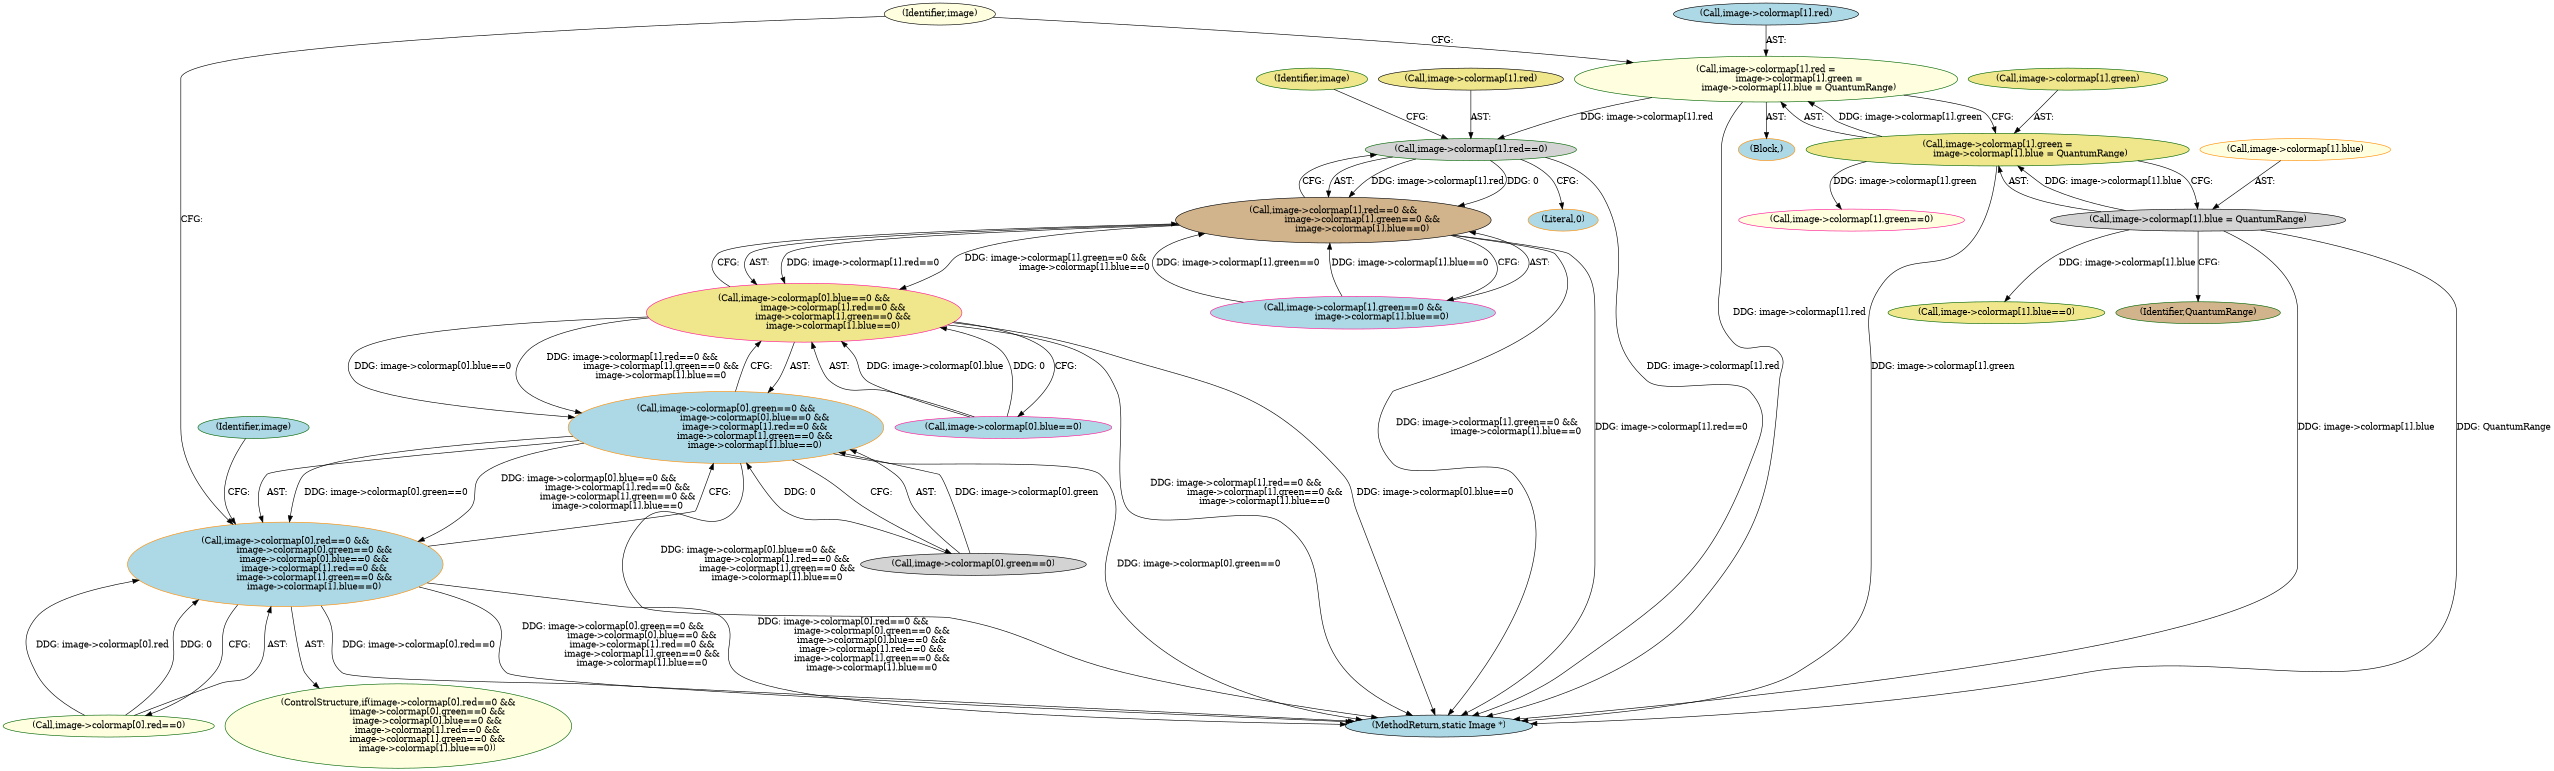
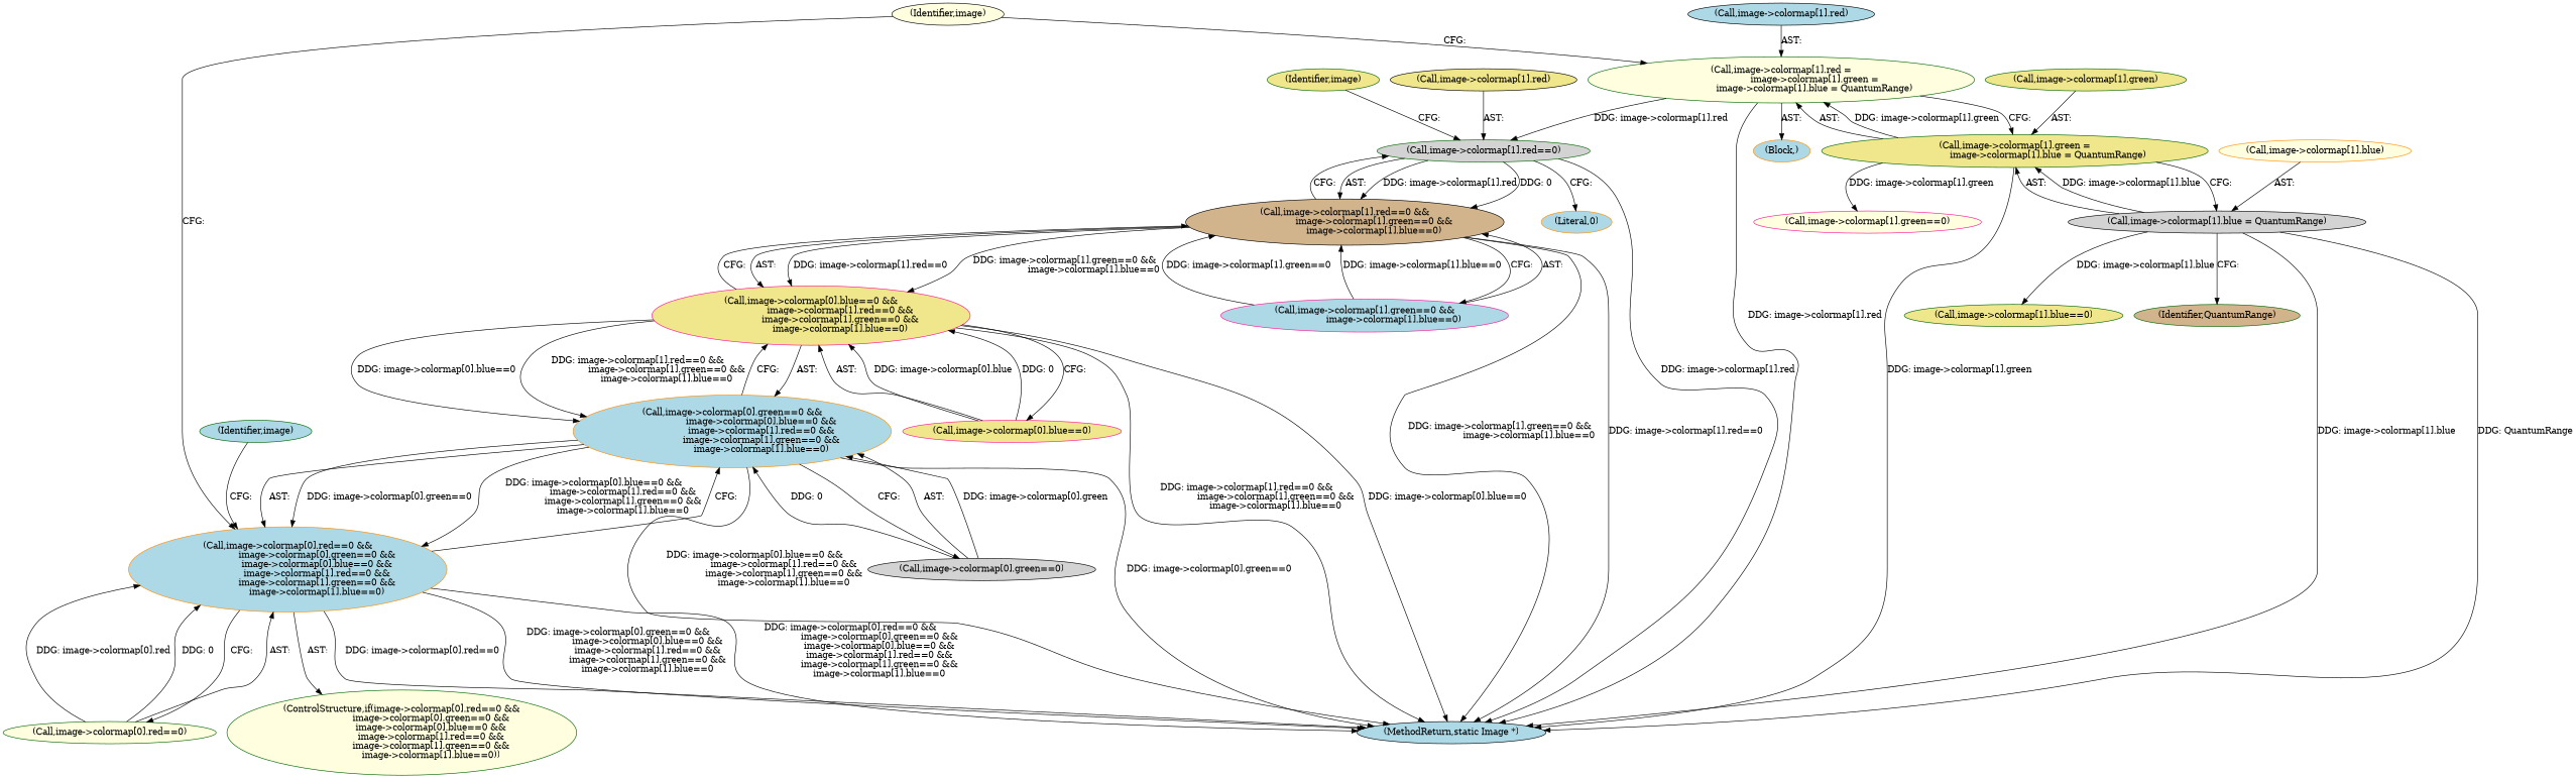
  digraph {
    node [color=darkgreen fillcolor=lightblue style=filled]
    n1 [fillcolor=lightyellow label="(Call,image->colormap[1].red =\n                        image->colormap[1].green =\n                        image->colormap[1].blue = QuantumRange)"]
    n2 [fillcolor=khaki label="(Call,image->colormap[1].green =\n                        image->colormap[1].blue = QuantumRange)"]
    n3 [fillcolor=lightgrey label="(Call,image->colormap[1].red==0)"]
    n4 [color=black label="(MethodReturn,static Image *)"]
    n5 [color=darkorange label="(Block,)"]
    n6 [color=black fillcolor=lightgrey label="(Call,image->colormap[1].blue = QuantumRange)"]
    n7 [color=deeppink fillcolor=lightyellow label="(Call,image->colormap[1].green==0)"]
    n8 [color=black fillcolor=tan label="(Call,image->colormap[1].red==0 &&\n                     image->colormap[1].green==0 &&\n                     image->colormap[1].blue==0)"]
    n9 [color=darkorange label="(Literal,0)"]
    n10 [fillcolor=khaki label="(Call,image->colormap[1].blue==0)"]
    n11 [fillcolor=tan label="(Identifier,QuantumRange)"]
    n12 [color=deeppink fillcolor=khaki label="(Call,image->colormap[0].blue==0 &&\n                     image->colormap[1].red==0 &&\n                     image->colormap[1].green==0 &&\n                     image->colormap[1].blue==0)"]
    n13 [color=deeppink label="(Call,image->colormap[1].green==0 &&\n                     image->colormap[1].blue==0)"]
    n14 [color=darkorange label="(Call,image->colormap[0].green==0 &&\n                     image->colormap[0].blue==0 &&\n                     image->colormap[1].red==0 &&\n                     image->colormap[1].green==0 &&\n                     image->colormap[1].blue==0)"]
-   n15 [color=deeppink label="(Call,image->colormap[0].blue==0)"]
+   n15 [color=deeppink fillcolor=khaki label="(Call,image->colormap[0].blue==0)"]
    n16 [color=darkorange label="(Call,image->colormap[0].red==0 &&\n                     image->colormap[0].green==0 &&\n                     image->colormap[0].blue==0 &&\n                     image->colormap[1].red==0 &&\n                     image->colormap[1].green==0 &&\n                     image->colormap[1].blue==0)"]
    n17 [color=black fillcolor=lightgrey label="(Call,image->colormap[0].green==0)"]
    n18 [fillcolor=lightyellow label="(Call,image->colormap[0].red==0)"]
    n19 [fillcolor=lightyellow label="(ControlStructure,if(image->colormap[0].red==0 &&\n                     image->colormap[0].green==0 &&\n                     image->colormap[0].blue==0 &&\n                     image->colormap[1].red==0 &&\n                     image->colormap[1].green==0 &&\n                     image->colormap[1].blue==0))"]
    n20 [color=black fillcolor=lightyellow label="(Identifier,image)"]
    n21 [label="(Identifier,image)"]
    n22 [color=black label="(Call,image->colormap[1].red)"]
    n23 [color=darkorange fillcolor=lightyellow label="(Call,image->colormap[1].blue)"]
    n24 [fillcolor=khaki label="(Call,image->colormap[1].green)"]
    n25 [fillcolor=khaki label="(Identifier,image)"]
    n26 [color=black fillcolor=khaki label="(Call,image->colormap[1].red)"]
    n1 -> n2 [label="CFG: "]
    n1 -> n3 [label="DDG: image->colormap[1].red"]
    n1 -> n4 [label="DDG: image->colormap[1].red"]
    n1 -> n5 [label="AST: "]
    n2 -> n1 [label="AST: "]
    n2 -> n1 [label="DDG: image->colormap[1].green"]
    n2 -> n4 [label="DDG: image->colormap[1].green"]
    n2 -> n6 [label="CFG: "]
    n2 -> n7 [label="DDG: image->colormap[1].green"]
    n3 -> n4 [label="DDG: image->colormap[1].red"]
    n3 -> n8 [label="AST: "]
    n3 -> n8 [label="DDG: image->colormap[1].red"]
    n3 -> n8 [label="DDG: 0"]
    n3 -> n9 [label="CFG: "]
    n6 -> n2 [label="AST: "]
    n6 -> n2 [label="DDG: image->colormap[1].blue"]
    n6 -> n4 [label="DDG: image->colormap[1].blue"]
    n6 -> n4 [label="DDG: QuantumRange"]
    n6 -> n10 [label="DDG: image->colormap[1].blue"]
    n6 -> n11 [label="CFG: "]
    n8 -> n3 [label="CFG: "]
    n8 -> n4 [label="DDG: image->colormap[1].green==0 &&\n                     image->colormap[1].blue==0"]
    n8 -> n4 [label="DDG: image->colormap[1].red==0"]
    n8 -> n12 [label="AST: "]
    n8 -> n12 [label="DDG: image->colormap[1].red==0"]
    n8 -> n12 [label="DDG: image->colormap[1].green==0 &&\n                     image->colormap[1].blue==0"]
    n8 -> n13 [label="CFG: "]
    n12 -> n4 [label="DDG: image->colormap[1].red==0 &&\n                     image->colormap[1].green==0 &&\n                     image->colormap[1].blue==0"]
    n12 -> n4 [label="DDG: image->colormap[0].blue==0"]
    n12 -> n8 [label="CFG: "]
    n12 -> n14 [label="AST: "]
    n12 -> n14 [label="DDG: image->colormap[0].blue==0"]
    n12 -> n14 [label="DDG: image->colormap[1].red==0 &&\n                     image->colormap[1].green==0 &&\n                     image->colormap[1].blue==0"]
    n12 -> n15 [label="CFG: "]
    n13 -> n8 [label="AST: "]
    n13 -> n8 [label="DDG: image->colormap[1].green==0"]
    n13 -> n8 [label="DDG: image->colormap[1].blue==0"]
    n14 -> n4 [label="DDG: image->colormap[0].green==0"]
    n14 -> n4 [label="DDG: image->colormap[0].blue==0 &&\n                     image->colormap[1].red==0 &&\n                     image->colormap[1].green==0 &&\n                     image->colormap[1].blue==0"]
    n14 -> n12 [label="CFG: "]
    n14 -> n16 [label="AST: "]
    n14 -> n16 [label="DDG: image->colormap[0].green==0"]
    n14 -> n16 [label="DDG: image->colormap[0].blue==0 &&\n                     image->colormap[1].red==0 &&\n                     image->colormap[1].green==0 &&\n                     image->colormap[1].blue==0"]
    n14 -> n17 [label="CFG: "]
    n15 -> n12 [label="AST: "]
    n15 -> n12 [label="DDG: image->colormap[0].blue"]
    n15 -> n12 [label="DDG: 0"]
    n16 -> n4 [label="DDG: image->colormap[0].red==0 &&\n                     image->colormap[0].green==0 &&\n                     image->colormap[0].blue==0 &&\n                     image->colormap[1].red==0 &&\n                     image->colormap[1].green==0 &&\n                     image->colormap[1].blue==0"]
    n16 -> n4 [label="DDG: image->colormap[0].red==0"]
    n16 -> n4 [label="DDG: image->colormap[0].green==0 &&\n                     image->colormap[0].blue==0 &&\n                     image->colormap[1].red==0 &&\n                     image->colormap[1].green==0 &&\n                     image->colormap[1].blue==0"]
    n16 -> n14 [label="CFG: "]
    n16 -> n18 [label="CFG: "]
    n16 -> n19 [label="AST: "]
    n17 -> n14 [label="AST: "]
    n17 -> n14 [label="DDG: image->colormap[0].green"]
    n17 -> n14 [label="DDG: 0"]
    n18 -> n16 [label="AST: "]
    n18 -> n16 [label="DDG: image->colormap[0].red"]
    n18 -> n16 [label="DDG: 0"]
    n20 -> n1 [label="CFG: "]
    n20 -> n16 [label="CFG: "]
    n21 -> n16 [label="CFG: "]
    n22 -> n1 [label="AST: "]
    n23 -> n6 [label="AST: "]
    n24 -> n2 [label="AST: "]
    n25 -> n3 [label="CFG: "]
    n26 -> n3 [label="AST: "]
  }
